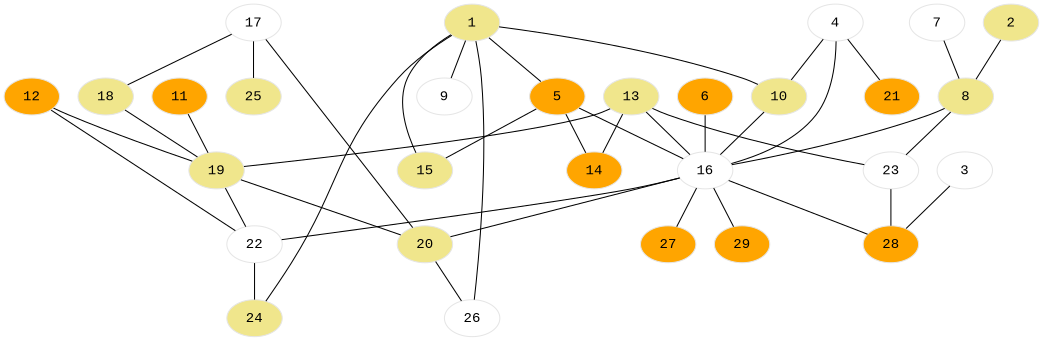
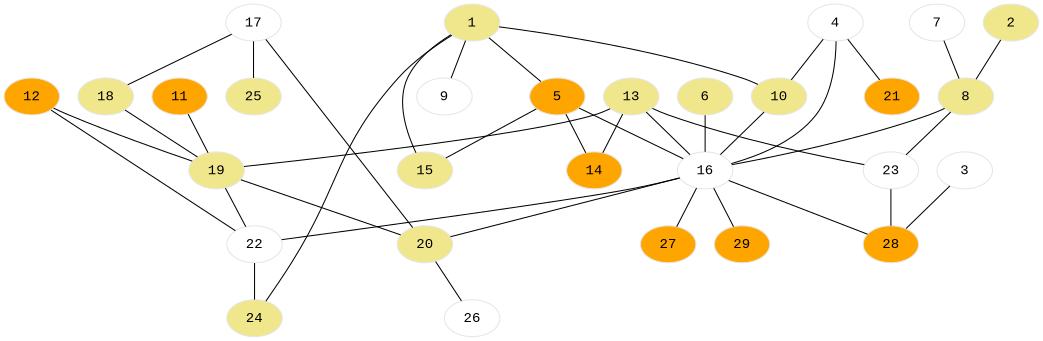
  graph {
    fontname="Liberation Mono"
    node [color=gray90 fillcolor=khaki fontname="Liberation Mono" style=filled]
    edge [fontname="Liberation Mono" weight=1.0]
    5 [fillcolor=orange]
    1
    9 [fillcolor=white]
    10
    15
    24
    26 [fillcolor=white]
    16 [fillcolor=white]
    14 [fillcolor=orange]
    2
    8
    23 [fillcolor=white]
    3 [fillcolor=white]
    28 [fillcolor=orange]
    4 [fillcolor=white]
    21 [fillcolor=orange]
    22 [fillcolor=white]
    20
    27 [fillcolor=orange]
    29 [fillcolor=orange]
-   6 [fillcolor=orange]
+   6
    7 [fillcolor=white]
    11 [fillcolor=orange]
    19
    12 [fillcolor=orange]
    13
    17 [fillcolor=white]
    25
    18
    5 -- 15
    5 -- 16
    5 -- 14
    1 -- 5
    1 -- 9
    1 -- 10
    1 -- 15
    1 -- 24
-   1 -- 26
    10 -- 16
    16 -- 28
    16 -- 22
    16 -- 20
    16 -- 27
    16 -- 29
    2 -- 8
    8 -- 16
    8 -- 23 [weight=2.0]
    23 -- 28
    3 -- 28
    4 -- 10
    4 -- 16
    4 -- 21
    22 -- 24 [weight=2.0]
    20 -- 26
    6 -- 16
    7 -- 8
    11 -- 19
    19 -- 22
    19 -- 20
    12 -- 22
    12 -- 19
    13 -- 16
    13 -- 14
    13 -- 23
    13 -- 19
    17 -- 20
    17 -- 25
    17 -- 18
    18 -- 19
  }
